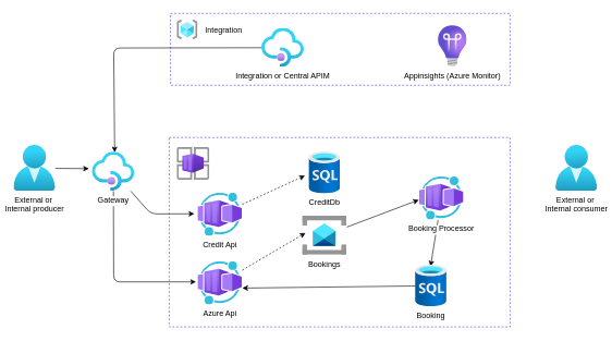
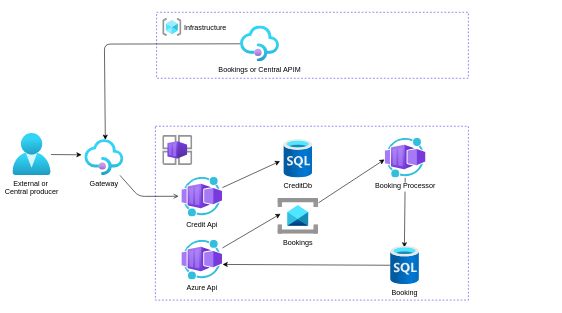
  <mxCell id="0" />
  <mxCell id="1" parent="0" />
  <mxCell id="2" value="" style="rounded=0;dashed=1;strokeColor=#413eea;" parent="1" vertex="1"><mxGeometry x="260" y="20" width="520" height="110" as="geometry" /></mxCell>
  <mxCell id="3" style="edgeStyle=none;entryX=0.531;entryY=0.011;entryDx=0;entryDy=0;entryPerimeter=0;" parent="1" source="4" target="18" edge="1"><mxGeometry relative="1" as="geometry"><Array as="points"><mxPoint x="173" y="73" /></Array></mxGeometry></mxCell>
- <mxCell id="4" value="Integration or Central APIM" style="aspect=fixed;points=[];align=center;image;fontSize=12;image=img/lib/azure2/integration/API_Management_Services.svg;" parent="1" vertex="1"><mxGeometry x="399.62" y="42.5" width="65" height="60" as="geometry" /></mxCell>
+ <mxCell id="4" value="Bookings or Central APIM" style="aspect=fixed;points=[];align=center;image;fontSize=12;image=img/lib/azure2/integration/API_Management_Services.svg;" parent="1" vertex="1"><mxGeometry x="399.62" y="42.5" width="65" height="60" as="geometry" /></mxCell>
  <mxCell id="5" value="" style="rounded=0;dashed=1;strokeColor=#413eea;" parent="1" vertex="1"><mxGeometry x="258" y="210" width="522" height="290" as="geometry" /></mxCell>
  <mxCell id="6" value="" style="aspect=fixed;points=[];align=center;image;fontSize=12;image=img/lib/azure2/general/Resource_Groups.svg;" parent="1" vertex="1"><mxGeometry x="270" y="30" width="31.88" height="30" as="geometry" /></mxCell>
  <mxCell id="7" style="edgeStyle=none;entryX=0.486;entryY=0.034;entryDx=0;entryDy=0;entryPerimeter=0;" parent="1" source="8" edge="1" target="26"><mxGeometry relative="1" as="geometry"><mxPoint x="800" y="380.875" as="targetPoint" /></mxGeometry></mxCell>
- <mxCell id="8" value="Booking Processor" style="aspect=fixed;points=[];align=center;image;fontSize=12;image=img/lib/azure2/other/Worker_Container_App.svg;" parent="1" vertex="1"><mxGeometry x="641" y="270" width="68" height="66" as="geometry" /></mxCell>
+ <mxCell id="8" value="Booking Processor" style="aspect=fixed;points=[];align=center;image;fontSize=12;image=img/lib/azure2/other/Worker_Container_App.svg;" parent="1" vertex="1"><mxGeometry x="641" y="230" width="68" height="66" as="geometry" /></mxCell>
  <mxCell id="9" style="edgeStyle=none;entryX=-0.077;entryY=0.428;entryDx=0;entryDy=0;entryPerimeter=0;" parent="1" source="10" target="18" edge="1"><mxGeometry relative="1" as="geometry" /></mxCell>
- <mxCell id="10" value="External or &#10;Internal producer" style="aspect=fixed;points=[];align=center;image;fontSize=12;image=img/lib/azure2/identity/Users.svg;" parent="1" vertex="1"><mxGeometry x="20" y="222" width="64" height="70" as="geometry" /></mxCell>
- <mxCell id="11" value="Appinsights (Azure Monitor)" style="aspect=fixed;points=[];align=center;image;fontSize=12;image=img/lib/azure2/management_governance/Application_Insights.svg;" parent="1" vertex="1"><mxGeometry x="670" y="38.5" width="44" height="63" as="geometry" /></mxCell>
- <mxCell id="12" value="Integration" style="text;align=center;verticalAlign=middle;resizable=0;points=[];autosize=1;strokeColor=none;fillColor=none;" parent="1" vertex="1"><mxGeometry x="296.5" y="30" width="90" height="30" as="geometry" /></mxCell>
- <mxCell id="13" style="edgeStyle=none;entryX=-0.042;entryY=0.47;entryDx=0;entryDy=0;entryPerimeter=0;" parent="1" source="18" target="20" edge="1"><mxGeometry relative="1" as="geometry"><mxPoint x="230" y="410" as="targetPoint" /><Array as="points"><mxPoint x="173" y="431" /></Array></mxGeometry></mxCell>
- <mxCell id="14" value="External or &#10;Internal consumer" style="aspect=fixed;points=[];align=center;image;fontSize=12;image=img/lib/azure2/identity/Users.svg;" parent="1" vertex="1"><mxGeometry x="850" y="222" width="64" height="70" as="geometry" /></mxCell>
+ <mxCell id="10" value="External or &#10;Central producer" style="aspect=fixed;points=[];align=center;image;fontSize=12;image=img/lib/azure2/identity/Users.svg;" parent="1" vertex="1"><mxGeometry x="20" y="222" width="64" height="70" as="geometry" /></mxCell>
+ <mxCell id="12" value="Infrastructure" style="text;align=center;verticalAlign=middle;resizable=0;points=[];autosize=1;strokeColor=none;fillColor=none;" parent="1" vertex="1"><mxGeometry x="296.5" y="30" width="90" height="30" as="geometry" /></mxCell>
  <mxCell id="15" value="" style="aspect=fixed;points=[];align=center;image;fontSize=12;image=img/lib/azure2/other/Container_App_Environments.svg;" parent="1" vertex="1"><mxGeometry x="270" y="225" width="50" height="50" as="geometry" /></mxCell>
  <mxCell id="16" value="CreditDb&#10;" style="aspect=fixed;points=[];align=center;image;fontSize=12;image=img/lib/azure2/databases/SQL_Database.svg;" parent="1" vertex="1"><mxGeometry x="472" y="232" width="48" height="64" as="geometry" /></mxCell>
- <mxCell id="17" style="edgeStyle=none;entryX=-0.079;entryY=0.482;entryDx=0;entryDy=0;entryPerimeter=0;" parent="1" source="18" target="22" edge="1"><mxGeometry relative="1" as="geometry"><Array as="points"><mxPoint x="230" y="327" /></Array></mxGeometry></mxCell>
+ <mxCell id="17" style="edgeStyle=none;entryX=-0.079;entryY=0.482;entryDx=0;entryDy=0;entryPerimeter=0;endArrow=open;" parent="1" source="18" target="22" edge="1"><mxGeometry relative="1" as="geometry"><Array as="points"><mxPoint x="230" y="327" /></Array></mxGeometry></mxCell>
  <mxCell id="18" value="Gateway&#10;" style="aspect=fixed;points=[];align=center;image;fontSize=12;image=img/lib/azure2/integration/API_Management_Services.svg;" parent="1" vertex="1"><mxGeometry x="140" y="232" width="65" height="60" as="geometry" /></mxCell>
- <mxCell id="19" style="edgeStyle=none;entryX=0.069;entryY=0.436;entryDx=0;entryDy=0;entryPerimeter=0;dashed=1;" edge="1" parent="1" source="20" target="24"><mxGeometry relative="1" as="geometry" /></mxCell>
+ <mxCell id="19" style="edgeStyle=none;entryX=0.069;entryY=0.436;entryDx=0;entryDy=0;entryPerimeter=0;" edge="1" parent="1" source="20" target="24"><mxGeometry relative="1" as="geometry" /></mxCell>
  <mxCell id="20" value="Azure Api" style="aspect=fixed;points=[];align=center;image;fontSize=12;image=img/lib/azure2/other/Worker_Container_App.svg;" parent="1" vertex="1"><mxGeometry x="301.88" y="400" width="68" height="66" as="geometry" /></mxCell>
- <mxCell id="21" style="edgeStyle=none;entryX=-0.128;entryY=0.568;entryDx=0;entryDy=0;entryPerimeter=0;dashed=1;" edge="1" parent="1" source="22" target="16"><mxGeometry relative="1" as="geometry" /></mxCell>
+ <mxCell id="21" style="edgeStyle=none;entryX=-0.128;entryY=0.568;entryDx=0;entryDy=0;entryPerimeter=0;" edge="1" parent="1" source="22" target="16"><mxGeometry relative="1" as="geometry" /></mxCell>
  <mxCell id="22" value="Credit Api" style="aspect=fixed;points=[];align=center;image;fontSize=12;image=img/lib/azure2/other/Worker_Container_App.svg;" parent="1" vertex="1"><mxGeometry x="301.88" y="295" width="68" height="66" as="geometry" /></mxCell>
  <mxCell id="23" style="edgeStyle=none;entryX=-0.012;entryY=0.538;entryDx=0;entryDy=0;entryPerimeter=0;" edge="1" parent="1" source="24" target="8"><mxGeometry relative="1" as="geometry" /></mxCell>
  <mxCell id="24" value="Bookings" style="aspect=fixed;points=[];align=center;image;fontSize=12;image=img/lib/azure2/integration/Service_Bus.svg;" parent="1" vertex="1"><mxGeometry x="462" y="330" width="68" height="60" as="geometry" /></mxCell>
  <mxCell id="25" style="edgeStyle=none;entryX=1.002;entryY=0.614;entryDx=0;entryDy=0;entryPerimeter=0;" edge="1" parent="1" source="26" target="20"><mxGeometry relative="1" as="geometry" /></mxCell>
- <mxCell id="26" value="Booking" style="aspect=fixed;points=[];align=center;image;fontSize=12;image=img/lib/azure2/databases/SQL_Database.svg;" vertex="1" parent="1"><mxGeometry x="635" y="405" width="48" height="64" as="geometry" /></mxCell>
+ <mxCell id="26" value="Booking" style="aspect=fixed;points=[];align=center;image;fontSize=12;image=img/lib/azure2/databases/SQL_Database.svg;" vertex="1" parent="1"><mxGeometry x="650" y="410" width="48" height="64" as="geometry" /></mxCell>
